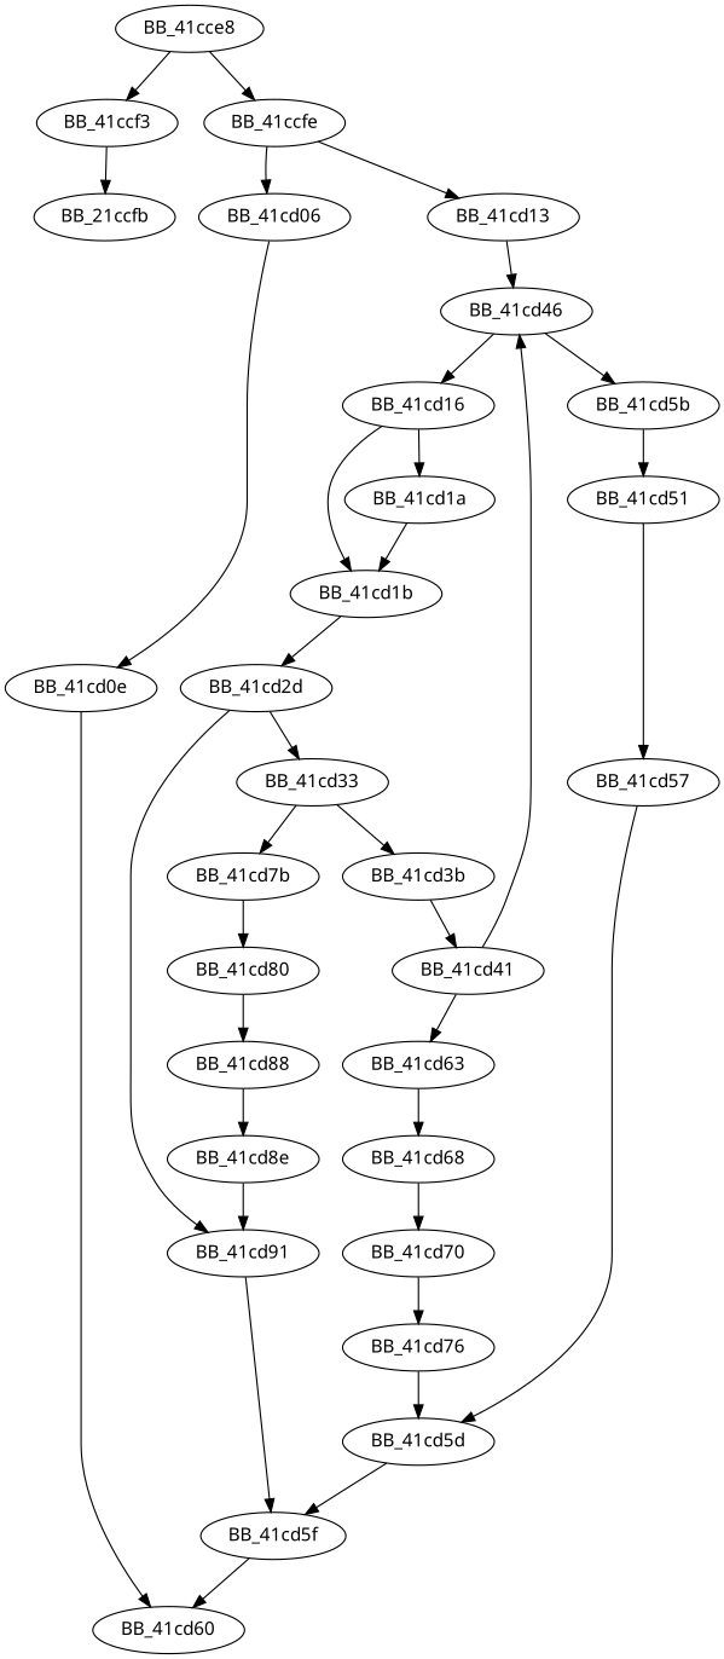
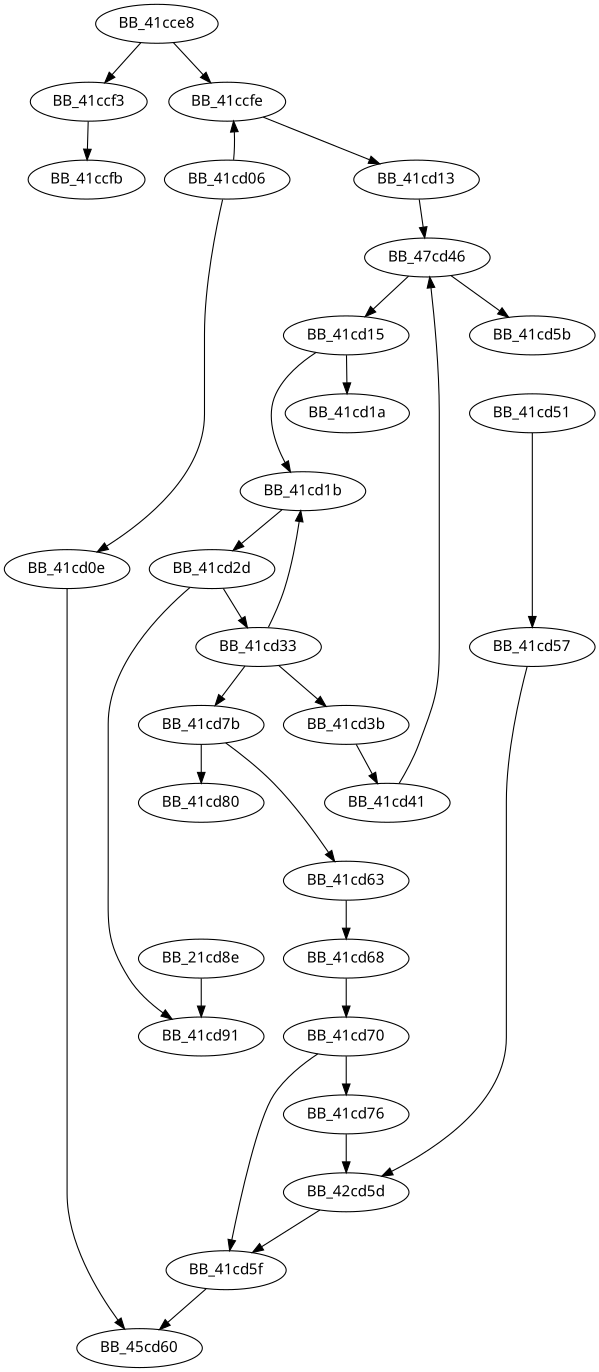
  digraph {
    fontname="Noto Sans"
    node [fontname="Noto Sans"]
    edge [fontname="Noto Sans"]
    BB_41cce8
    BB_41ccf3
    BB_41ccfe
-   BB_41ccfb [label=BB_21ccfb]
+   BB_41ccfb
    BB_41cd06
    BB_41cd13
    BB_41cd0e
-   BB_41cd46
-   BB_41cd60
-   BB_41cd16
+   BB_41cd46 [label=BB_47cd46]
+   BB_41cd60 [label=BB_45cd60]
+   BB_41cd16 [label=BB_41cd15]
    n11 [label=BB_41cd5b]
    BB_41cd1a
    BB_41cd1b
    BB_41cd51
    BB_41cd2d
    BB_41cd33
    BB_41cd91
    BB_41cd3b
    BB_41cd7b
    BB_41cd5f
    BB_41cd41
    BB_41cd80
    BB_41cd63
-   BB_41cd88
    BB_41cd68
    BB_41cd70
    BB_41cd57
-   BB_41cd5d
+   BB_41cd5d [label=BB_42cd5d]
    BB_41cd76
-   BB_41cd8e
+   BB_41cd8e [label=BB_21cd8e]
    BB_41cce8 -> BB_41ccf3
    BB_41cce8 -> BB_41ccfe
    BB_41ccf3 -> BB_41ccfb
-   BB_41ccfe -> BB_41cd06
+   BB_41cd06 -> BB_41ccfe
    BB_41ccfe -> BB_41cd13
    BB_41cd06 -> BB_41cd0e
    BB_41cd13 -> BB_41cd46
    BB_41cd0e -> BB_41cd60
    BB_41cd46 -> BB_41cd16
    BB_41cd46 -> n11
    BB_41cd16 -> BB_41cd1a
    BB_41cd16 -> BB_41cd1b
-   n11 -> BB_41cd51
-   BB_41cd1a -> BB_41cd1b
+   BB_41cd33 -> BB_41cd1b
    BB_41cd1b -> BB_41cd2d
    BB_41cd51 -> BB_41cd57
    BB_41cd2d -> BB_41cd33
    BB_41cd2d -> BB_41cd91
    BB_41cd33 -> BB_41cd3b
    BB_41cd33 -> BB_41cd7b
-   BB_41cd91 -> BB_41cd5f
+   BB_41cd70 -> BB_41cd5f
    BB_41cd3b -> BB_41cd41
    BB_41cd7b -> BB_41cd80
    BB_41cd5f -> BB_41cd60
    BB_41cd41 -> BB_41cd46
-   BB_41cd41 -> BB_41cd63
-   BB_41cd80 -> BB_41cd88
+   BB_41cd7b -> BB_41cd63
    BB_41cd63 -> BB_41cd68
-   BB_41cd88 -> BB_41cd8e
    BB_41cd68 -> BB_41cd70
    BB_41cd70 -> BB_41cd76
    BB_41cd57 -> BB_41cd5d
    BB_41cd5d -> BB_41cd5f
    BB_41cd76 -> BB_41cd5d
    BB_41cd8e -> BB_41cd91
  }
